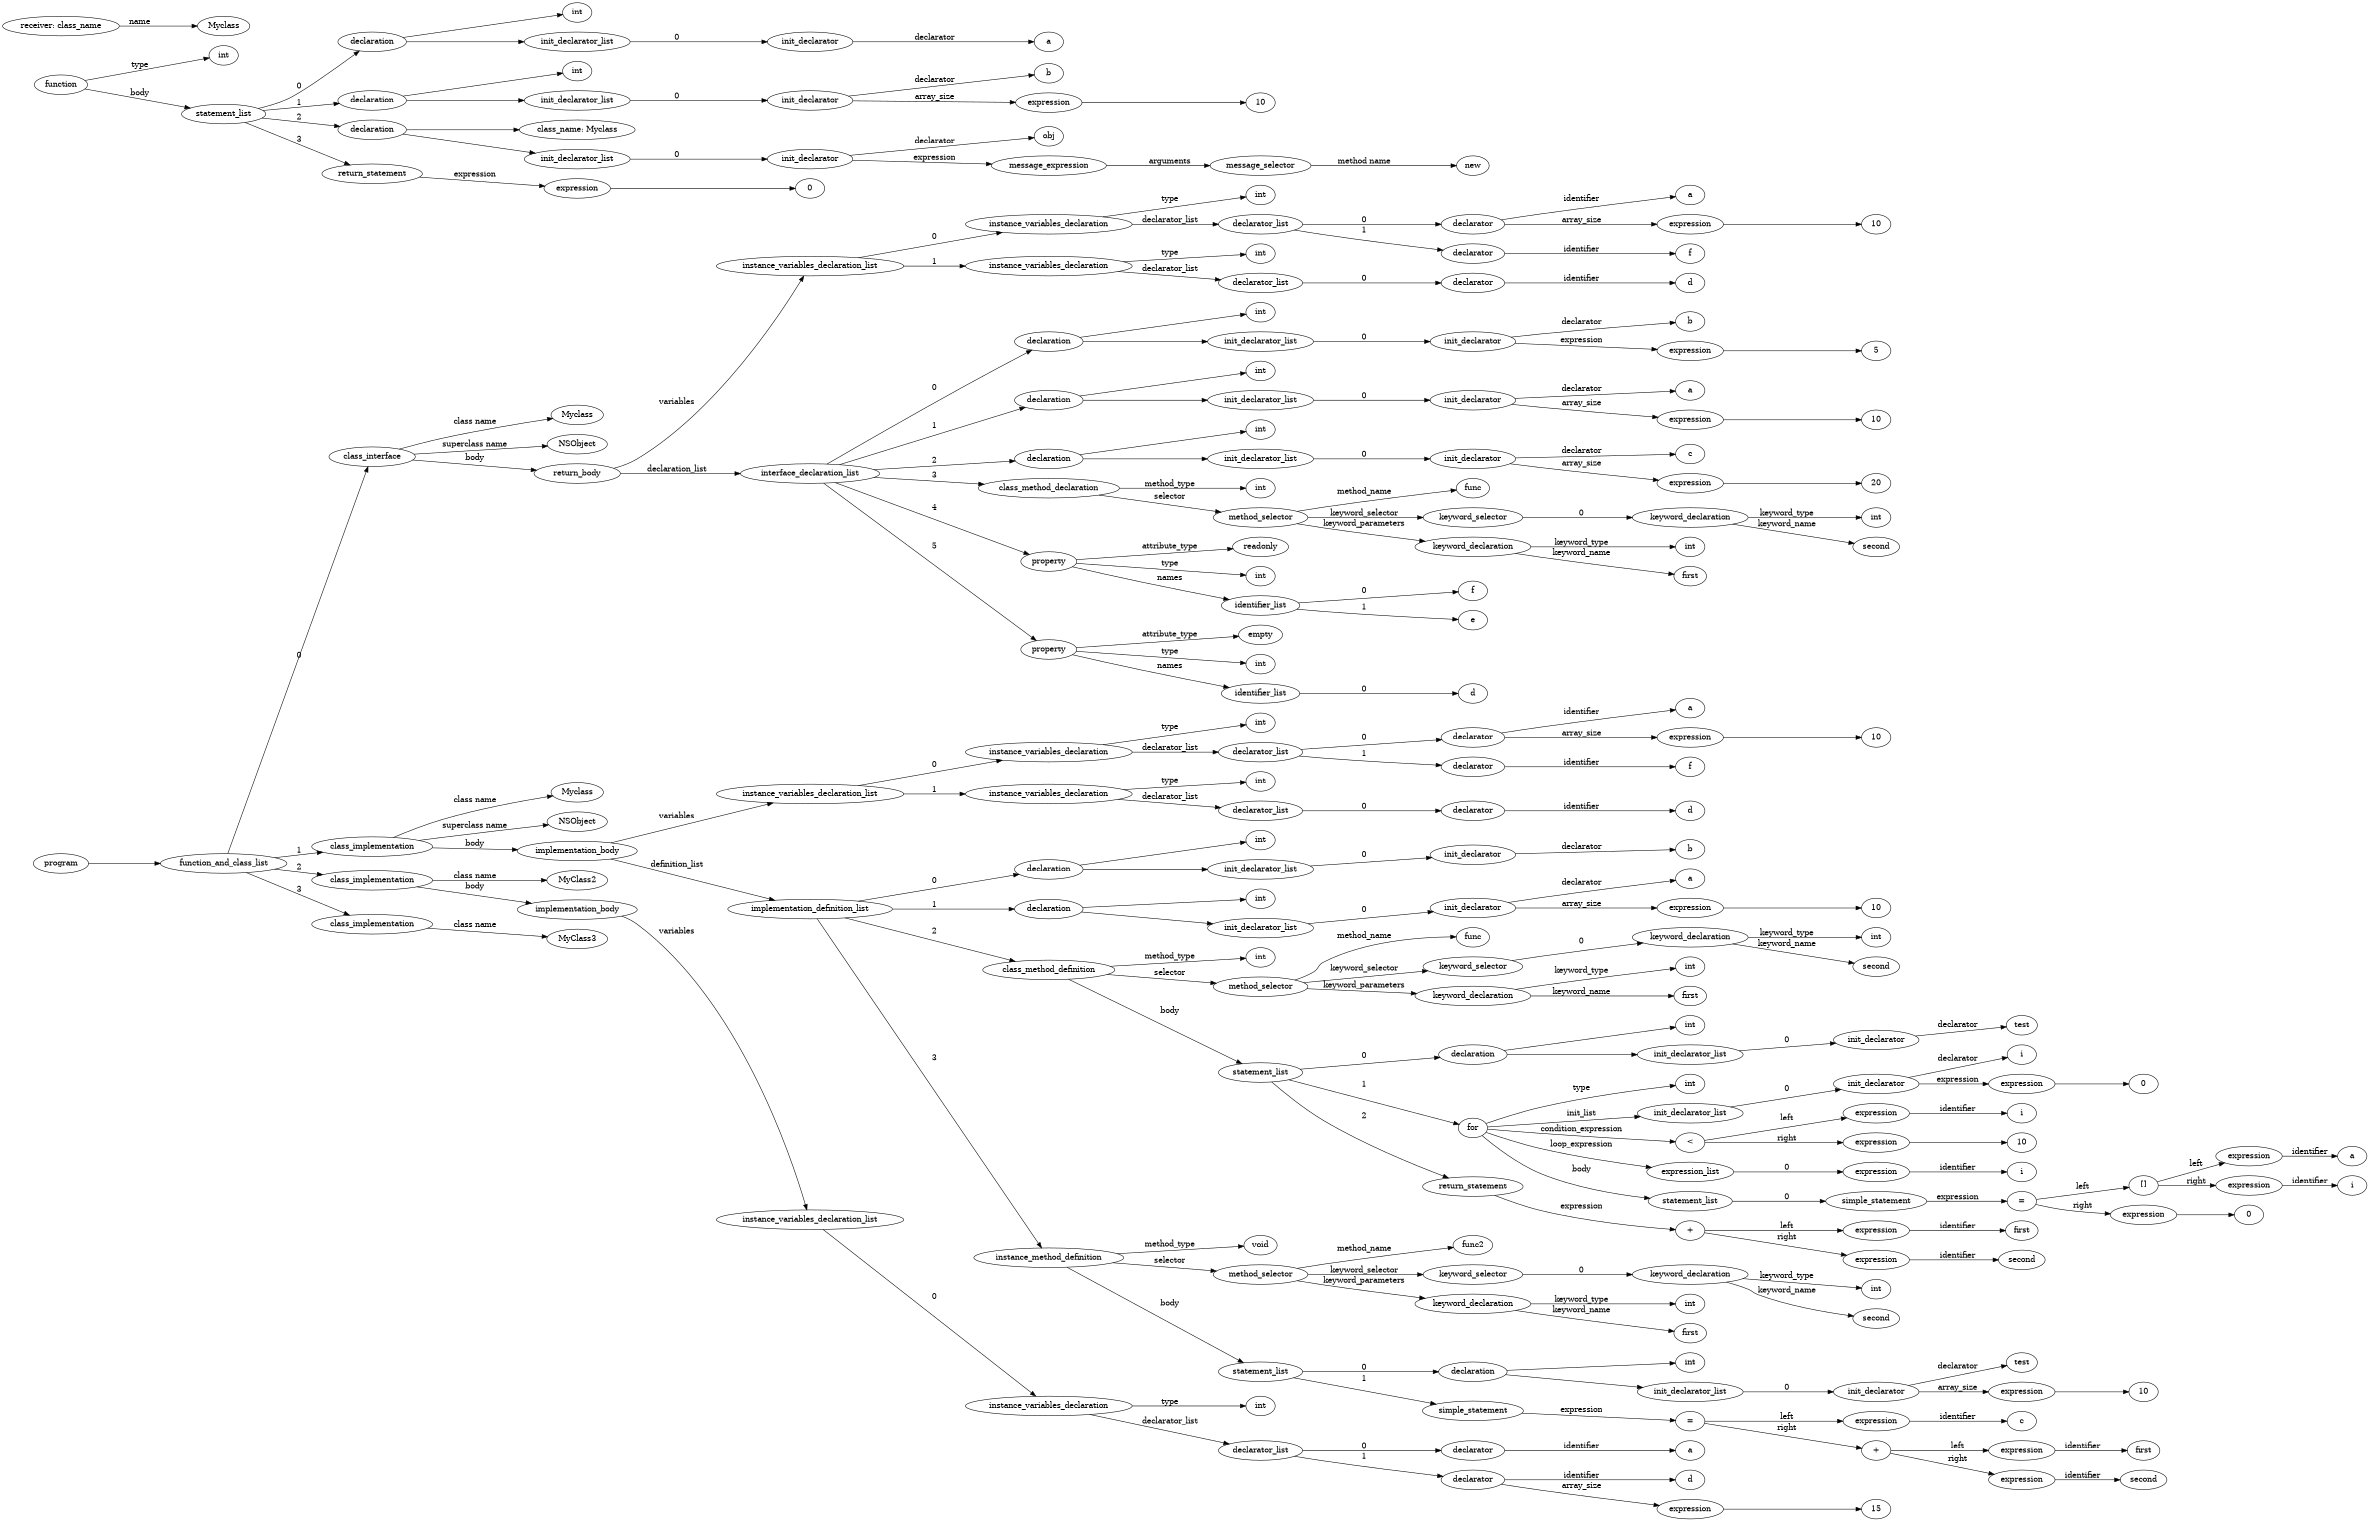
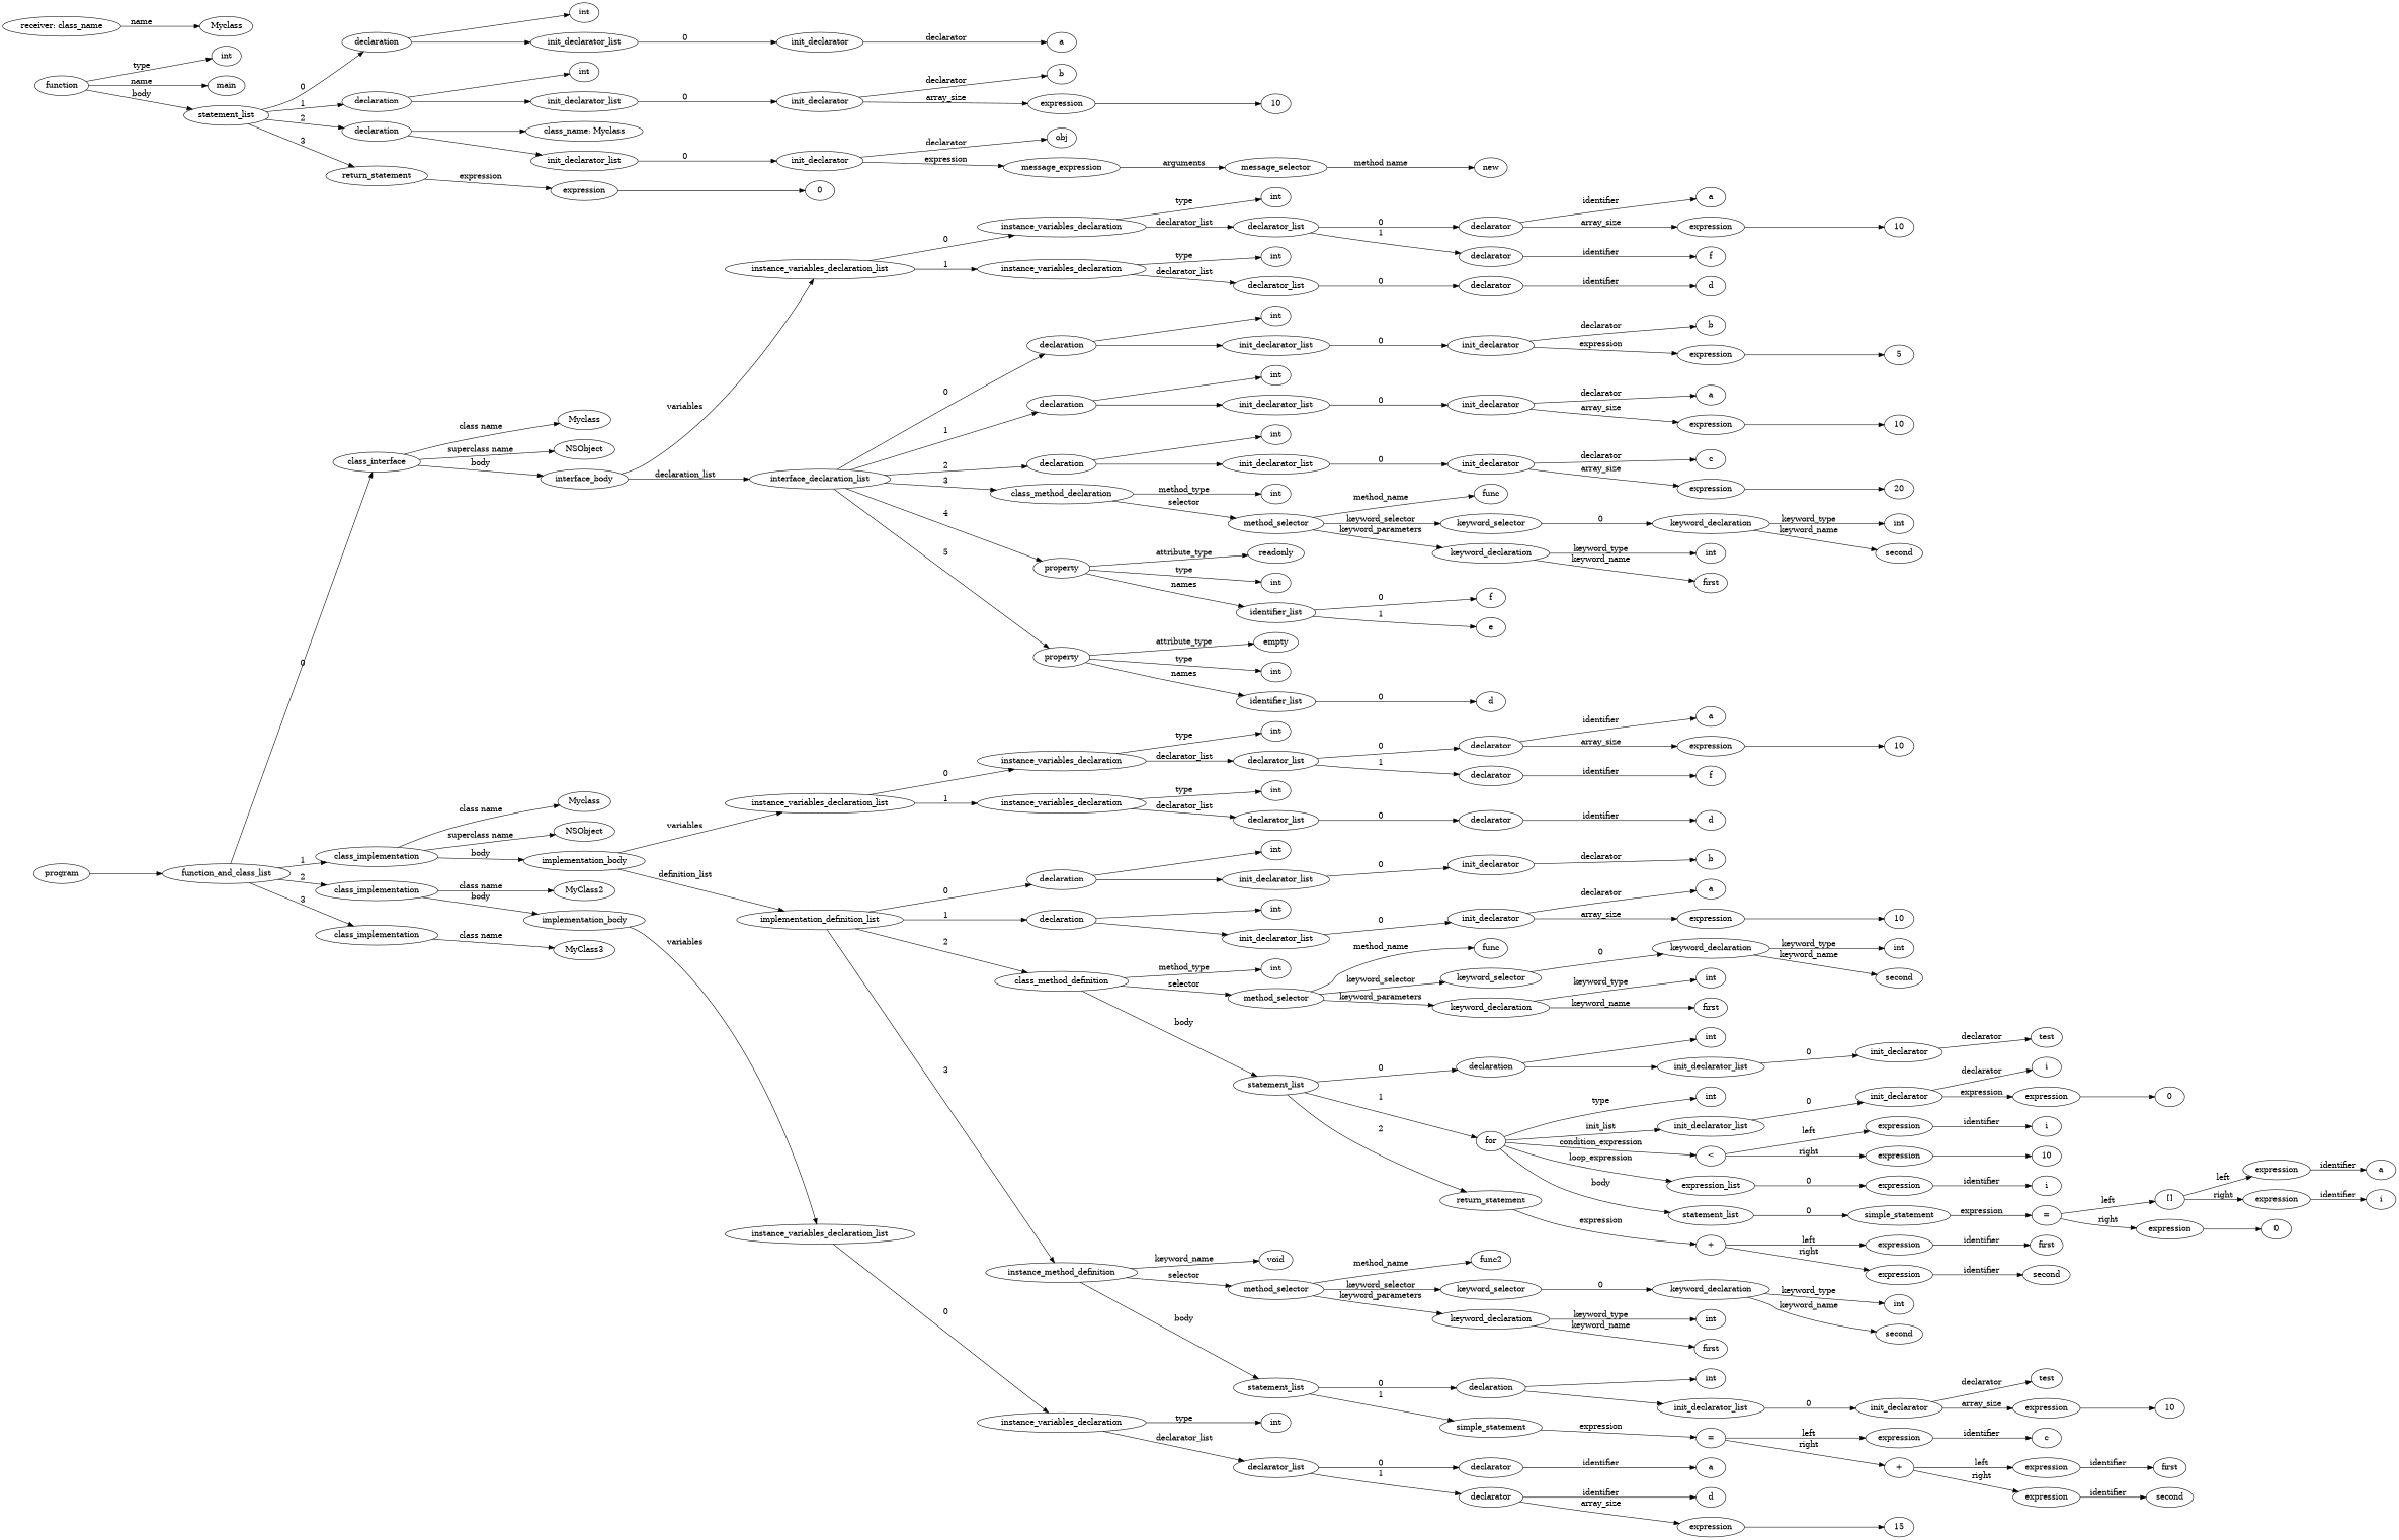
  digraph {
    rankdir=LR
    n1 [label=program]
    n2 [label=function_and_class_list]
    n3 [label=class_interface]
    n4 [label=class_implementation]
    n5 [label=class_implementation]
    n6 [label=class_implementation]
    n7 [label=Myclass]
    n8 [label=NSObject]
-   n9 [label=return_body]
+   n9 [label=interface_body]
    n10 [label=Myclass]
    n11 [label=NSObject]
    n12 [label=implementation_body]
    n13 [label=MyClass2]
    n14 [label=implementation_body]
    n15 [label=MyClass3]
    n16 [label=function]
    n17 [label=int]
+   n18 [label=main]
    n19 [label=statement_list]
    n20 [label=instance_variables_declaration_list]
    n21 [label=interface_declaration_list]
    n22 [label=instance_variables_declaration]
    n23 [label=instance_variables_declaration]
    n24 [label=declaration]
    n25 [label=declaration]
    n26 [label=declaration]
    n27 [label=class_method_declaration]
    n28 [label=property]
    n29 [label=property]
    n30 [label=int]
    n31 [label=declarator_list]
    n32 [label=int]
    n33 [label=declarator_list]
    n34 [label=declarator]
    n35 [label=declarator]
    n36 [label=a]
    n37 [label=expression]
    n38 [label=f]
    n39 [label=10]
    n40 [label=declarator]
    n41 [label=d]
    n42 [label=int]
    n43 [label=init_declarator_list]
    n44 [label=int]
    n45 [label=init_declarator_list]
    n46 [label=int]
    n47 [label=init_declarator_list]
    n48 [label=int]
    n49 [label=method_selector]
    n50 [label=readonly]
    n51 [label=int]
    n52 [label=identifier_list]
    n53 [label=empty]
    n54 [label=int]
    n55 [label=identifier_list]
    n56 [label=init_declarator]
    n57 [label=b]
    n58 [label=expression]
    n59 [label=5]
    n60 [label=init_declarator]
    n61 [label=a]
    n62 [label=expression]
    n63 [label=10]
    n64 [label=init_declarator]
    n65 [label=c]
    n66 [label=expression]
    n67 [label=20]
    n68 [label=func]
    n69 [label=keyword_selector]
    n70 [label=keyword_declaration]
    n71 [label=keyword_declaration]
    n72 [label=int]
    n73 [label=first]
    n74 [label=int]
    n75 [label=second]
    n76 [label=f]
    n77 [label=e]
    n78 [label=d]
    n79 [label=instance_variables_declaration_list]
    n80 [label=implementation_definition_list]
    n81 [label=instance_variables_declaration]
    n82 [label=instance_variables_declaration]
    n83 [label=declaration]
    n84 [label=declaration]
    n85 [label=class_method_definition]
    n86 [label=instance_method_definition]
    n87 [label=int]
    n88 [label=declarator_list]
    n89 [label=int]
    n90 [label=declarator_list]
    n91 [label=declarator]
    n92 [label=declarator]
    n93 [label=a]
    n94 [label=expression]
    n95 [label=f]
    n96 [label=10]
    n97 [label=declarator]
    n98 [label=d]
    n99 [label=int]
    n100 [label=init_declarator_list]
    n101 [label=int]
    n102 [label=init_declarator_list]
    n103 [label=int]
    n104 [label=method_selector]
    n105 [label=statement_list]
    n106 [label=void]
    n107 [label=method_selector]
    n108 [label=statement_list]
    n109 [label=init_declarator]
    n110 [label=b]
    n111 [label=init_declarator]
    n112 [label=a]
    n113 [label=expression]
    n114 [label=10]
    n115 [label=func]
    n116 [label=keyword_selector]
    n117 [label=keyword_declaration]
    n118 [label=declaration]
    n119 [label=for]
    n120 [label=return_statement]
    n121 [label=keyword_declaration]
    n122 [label=int]
    n123 [label=first]
    n124 [label=int]
    n125 [label=second]
    n126 [label=int]
    n127 [label=init_declarator_list]
    n128 [label=int]
    n129 [label=init_declarator_list]
    n130 [label="<"]
    n131 [label=expression_list]
    n132 [label=statement_list]
    n133 [label="+"]
    n134 [label=init_declarator]
    n135 [label=test]
    n136 [label=init_declarator]
    n137 [label=expression]
    n138 [label=expression]
    n139 [label=expression]
    n140 [label=simple_statement]
    n141 [label=i]
    n142 [label=expression]
    n143 [label=0]
    n144 [label=i]
    n145 [label=10]
    n146 [label=i]
    n147 [label="="]
    n148 [label="[]"]
    n149 [label=expression]
    n150 [label=expression]
    n151 [label=expression]
    n152 [label=0]
    n153 [label=a]
    n154 [label=i]
    n155 [label=expression]
    n156 [label=expression]
    n157 [label=first]
    n158 [label=second]
    n159 [label=func2]
    n160 [label=keyword_selector]
    n161 [label=keyword_declaration]
    n162 [label=declaration]
    n163 [label=simple_statement]
    n164 [label=keyword_declaration]
    n165 [label=int]
    n166 [label=first]
    n167 [label=int]
    n168 [label=second]
    n169 [label=int]
    n170 [label=init_declarator_list]
    n171 [label="="]
    n172 [label=init_declarator]
    n173 [label=test]
    n174 [label=expression]
    n175 [label=10]
    n176 [label=expression]
    n177 [label="+"]
    n178 [label=c]
    n179 [label=expression]
    n180 [label=expression]
    n181 [label=first]
    n182 [label=second]
    n183 [label=instance_variables_declaration_list]
    n184 [label=instance_variables_declaration]
    n185 [label=int]
    n186 [label=declarator_list]
    n187 [label=declarator]
    n188 [label=declarator]
    n189 [label=a]
    n190 [label=d]
    n191 [label=expression]
    n192 [label=15]
    n193 [label=declaration]
    n194 [label=declaration]
    n195 [label=declaration]
    n196 [label=return_statement]
    n197 [label=int]
    n198 [label=init_declarator_list]
    n199 [label=int]
    n200 [label=init_declarator_list]
    n201 [label="class_name: Myclass"]
    n202 [label=init_declarator_list]
    n203 [label=expression]
    n204 [label=init_declarator]
    n205 [label=a]
    n206 [label=init_declarator]
    n207 [label=b]
    n208 [label=expression]
    n209 [label=10]
    n210 [label=init_declarator]
    n211 [label=obj]
    n212 [label=message_expression]
    n213 [label=message_selector]
    n214 [label="receiver: class_name"]
    n215 [label=Myclass]
    n216 [label=new]
    n217 [label=0]
    n1 -> n2
    n2 -> n3 [label=0]
    n2 -> n4 [label=1]
    n2 -> n5 [label=2]
    n2 -> n6 [label=3]
    n3 -> n7 [label="class name"]
    n3 -> n8 [label="superclass name"]
    n3 -> n9 [label=body]
    n4 -> n10 [label="class name"]
    n4 -> n11 [label="superclass name"]
    n4 -> n12 [label=body]
    n5 -> n13 [label="class name"]
    n5 -> n14 [label=body]
    n6 -> n15 [label="class name"]
    n9 -> n20 [label=variables]
    n9 -> n21 [label=declaration_list]
    n12 -> n79 [label=variables]
    n12 -> n80 [label=definition_list]
    n14 -> n183 [label=variables]
    n16 -> n17 [label=type]
+   n16 -> n18 [label=name]
    n16 -> n19 [label=body]
    n19 -> n193 [label=0]
    n19 -> n194 [label=1]
    n19 -> n195 [label=2]
    n19 -> n196 [label=3]
    n20 -> n22 [label=0]
    n20 -> n23 [label=1]
    n21 -> n24 [label=0]
    n21 -> n25 [label=1]
    n21 -> n26 [label=2]
    n21 -> n27 [label=3]
    n21 -> n28 [label=4]
    n21 -> n29 [label=5]
    n22 -> n30 [label=type]
    n22 -> n31 [label=declarator_list]
    n23 -> n32 [label=type]
    n23 -> n33 [label=declarator_list]
    n24 -> n42
    n24 -> n43
    n25 -> n44
    n25 -> n45
    n26 -> n46
    n26 -> n47
    n27 -> n48 [label=method_type]
    n27 -> n49 [label=selector]
    n28 -> n50 [label=attribute_type]
    n28 -> n51 [label=type]
    n28 -> n52 [label=names]
    n29 -> n53 [label=attribute_type]
    n29 -> n54 [label=type]
    n29 -> n55 [label=names]
    n31 -> n34 [label=0]
    n31 -> n35 [label=1]
    n33 -> n40 [label=0]
    n34 -> n36 [label=identifier]
    n34 -> n37 [label=array_size]
    n35 -> n38 [label=identifier]
    n37 -> n39
    n40 -> n41 [label=identifier]
    n43 -> n56 [label=0]
    n45 -> n60 [label=0]
    n47 -> n64 [label=0]
    n49 -> n68 [label=method_name]
    n49 -> n69 [label=keyword_selector]
    n49 -> n70 [label=keyword_parameters]
    n52 -> n76 [label=0]
    n52 -> n77 [label=1]
    n55 -> n78 [label=0]
    n56 -> n57 [label=declarator]
    n56 -> n58 [label=expression]
    n58 -> n59
    n60 -> n61 [label=declarator]
    n60 -> n62 [label=array_size]
    n62 -> n63
    n64 -> n65 [label=declarator]
    n64 -> n66 [label=array_size]
    n66 -> n67
    n69 -> n71 [label=0]
    n70 -> n72 [label=keyword_type]
    n70 -> n73 [label=keyword_name]
    n71 -> n74 [label=keyword_type]
    n71 -> n75 [label=keyword_name]
    n79 -> n81 [label=0]
    n79 -> n82 [label=1]
    n80 -> n83 [label=0]
    n80 -> n84 [label=1]
    n80 -> n85 [label=2]
    n80 -> n86 [label=3]
    n81 -> n87 [label=type]
    n81 -> n88 [label=declarator_list]
    n82 -> n89 [label=type]
    n82 -> n90 [label=declarator_list]
    n83 -> n99
    n83 -> n100
    n84 -> n101
    n84 -> n102
    n85 -> n103 [label=method_type]
    n85 -> n104 [label=selector]
    n85 -> n105 [label=body]
-   n86 -> n106 [label=method_type]
+   n86 -> n106 [label=keyword_name]
    n86 -> n107 [label=selector]
    n86 -> n108 [label=body]
    n88 -> n91 [label=0]
    n88 -> n92 [label=1]
    n90 -> n97 [label=0]
    n91 -> n93 [label=identifier]
    n91 -> n94 [label=array_size]
    n92 -> n95 [label=identifier]
    n94 -> n96
    n97 -> n98 [label=identifier]
    n100 -> n109 [label=0]
    n102 -> n111 [label=0]
    n104 -> n115 [label=method_name]
    n104 -> n116 [label=keyword_selector]
    n104 -> n117 [label=keyword_parameters]
    n105 -> n118 [label=0]
    n105 -> n119 [label=1]
    n105 -> n120 [label=2]
    n107 -> n159 [label=method_name]
    n107 -> n160 [label=keyword_selector]
    n107 -> n161 [label=keyword_parameters]
    n108 -> n162 [label=0]
    n108 -> n163 [label=1]
    n109 -> n110 [label=declarator]
    n111 -> n112 [label=declarator]
    n111 -> n113 [label=array_size]
    n113 -> n114
    n116 -> n121 [label=0]
    n117 -> n122 [label=keyword_type]
    n117 -> n123 [label=keyword_name]
    n118 -> n126
    n118 -> n127
    n119 -> n128 [label=type]
    n119 -> n129 [label=init_list]
    n119 -> n130 [label=condition_expression]
    n119 -> n131 [label=loop_expression]
    n119 -> n132 [label=body]
    n120 -> n133 [label=expression]
    n121 -> n124 [label=keyword_type]
    n121 -> n125 [label=keyword_name]
    n127 -> n134 [label=0]
    n129 -> n136 [label=0]
    n130 -> n137 [label=left]
    n130 -> n138 [label=right]
    n131 -> n139 [label=0]
    n132 -> n140 [label=0]
    n133 -> n155 [label=left]
    n133 -> n156 [label=right]
    n134 -> n135 [label=declarator]
    n136 -> n141 [label=declarator]
    n136 -> n142 [label=expression]
    n137 -> n144 [label=identifier]
    n138 -> n145
    n139 -> n146 [label=identifier]
    n140 -> n147 [label=expression]
    n142 -> n143
    n147 -> n148 [label=left]
    n147 -> n149 [label=right]
    n148 -> n150 [label=left]
    n148 -> n151 [label=right]
    n149 -> n152
    n150 -> n153 [label=identifier]
    n151 -> n154 [label=identifier]
    n155 -> n157 [label=identifier]
    n156 -> n158 [label=identifier]
    n160 -> n164 [label=0]
    n161 -> n165 [label=keyword_type]
    n161 -> n166 [label=keyword_name]
    n162 -> n169
    n162 -> n170
    n163 -> n171 [label=expression]
    n164 -> n167 [label=keyword_type]
    n164 -> n168 [label=keyword_name]
    n170 -> n172 [label=0]
    n171 -> n176 [label=left]
    n171 -> n177 [label=right]
    n172 -> n173 [label=declarator]
    n172 -> n174 [label=array_size]
    n174 -> n175
    n176 -> n178 [label=identifier]
    n177 -> n179 [label=left]
    n177 -> n180 [label=right]
    n179 -> n181 [label=identifier]
    n180 -> n182 [label=identifier]
    n183 -> n184 [label=0]
    n184 -> n185 [label=type]
    n184 -> n186 [label=declarator_list]
    n186 -> n187 [label=0]
    n186 -> n188 [label=1]
    n187 -> n189 [label=identifier]
    n188 -> n190 [label=identifier]
    n188 -> n191 [label=array_size]
    n191 -> n192
    n193 -> n197
    n193 -> n198
    n194 -> n199
    n194 -> n200
    n195 -> n201
    n195 -> n202
    n196 -> n203 [label=expression]
    n198 -> n204 [label=0]
    n200 -> n206 [label=0]
    n202 -> n210 [label=0]
    n203 -> n217
    n204 -> n205 [label=declarator]
    n206 -> n207 [label=declarator]
    n206 -> n208 [label=array_size]
    n208 -> n209
    n210 -> n211 [label=declarator]
    n210 -> n212 [label=expression]
    n212 -> n213 [label=arguments]
    n213 -> n216 [label="method name"]
    n214 -> n215 [label=name]
  }
